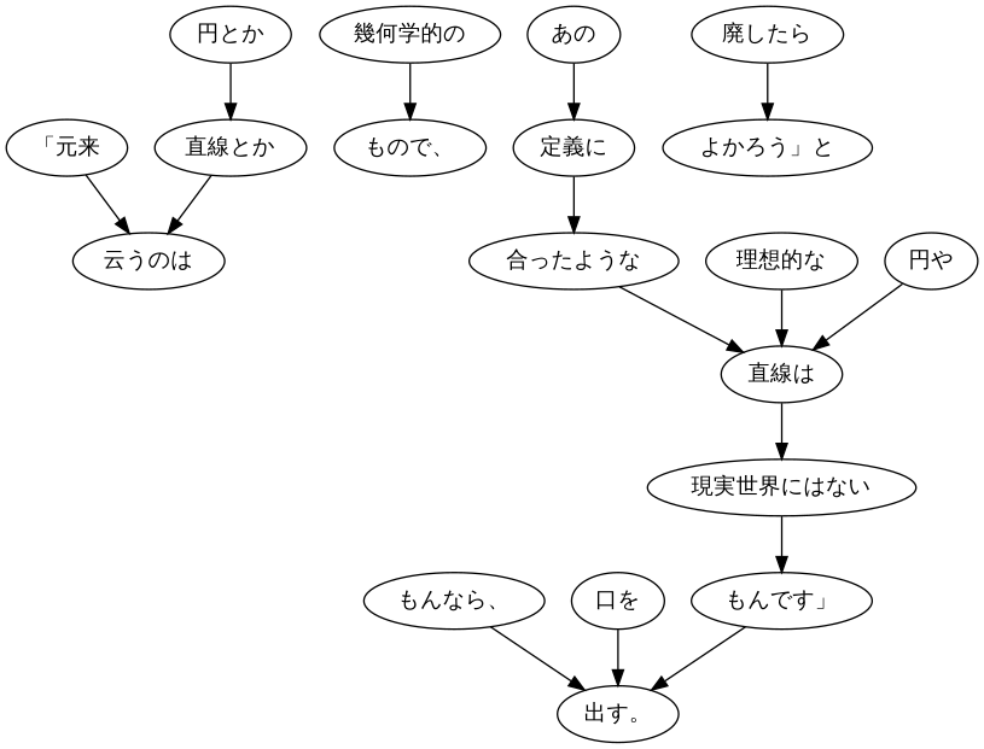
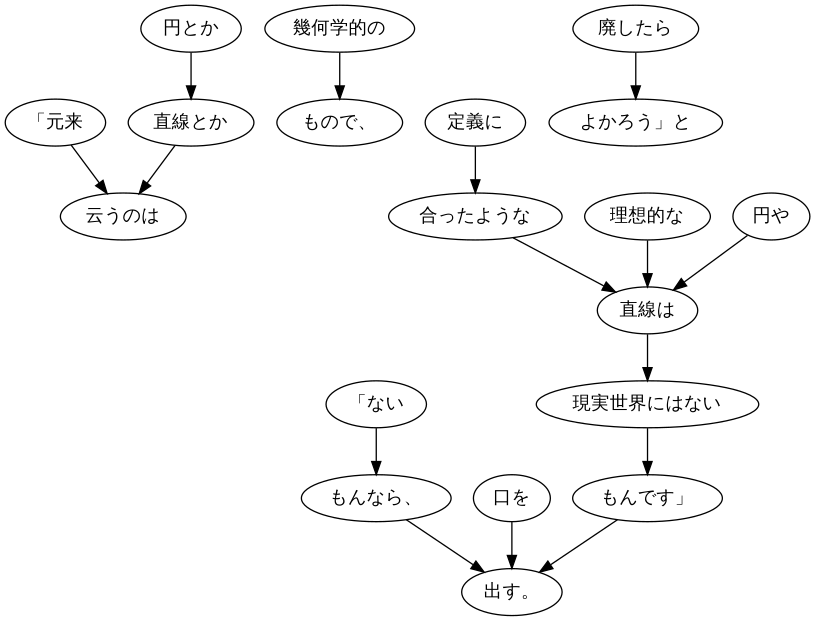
  digraph {
    n1 [label="「元来"]
    n2 [label="云うのは"]
    n3 [label="円とか"]
    n4 [label="直線とか"]
    n5 [label="もので、"]
    n6 [label="幾何学的の"]
    n7 [label="もんです」"]
    n8 [label="出す。"]
-   n9 [label="あの"]
    n10 [label="定義に"]
    n11 [label="合ったような"]
    n12 [label="直線は"]
    n13 [label="現実世界にはない"]
    n14 [label="理想的な"]
    n15 [label="円や"]
+   n16 [label="「ない"]
    n17 [label="もんなら、"]
    n18 [label="廃したら"]
    n19 [label="よかろう」と"]
    n20 [label="口を"]
    n1 -> n2
    n3 -> n4
    n4 -> n2
    n6 -> n5
    n7 -> n8
-   n9 -> n10
    n10 -> n11
    n11 -> n12
    n12 -> n13
    n13 -> n7
    n14 -> n12
    n15 -> n12
+   n16 -> n17
    n17 -> n8
    n18 -> n19
    n20 -> n8
  }
